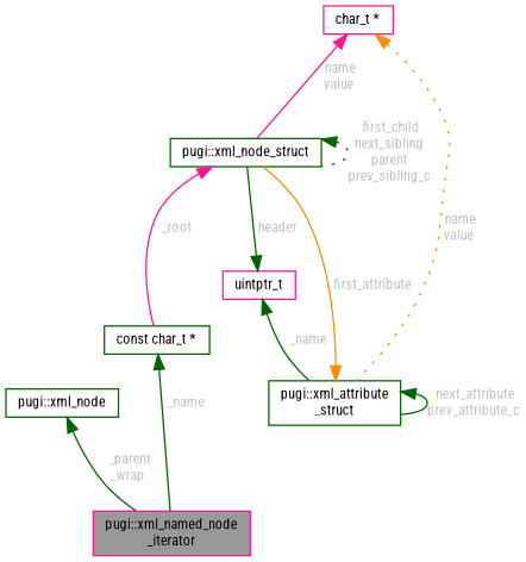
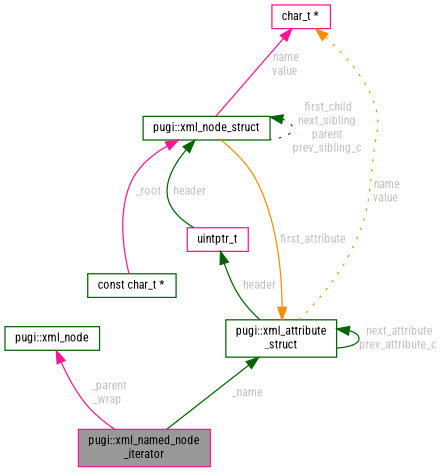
  digraph {
    fontname="Roboto Condensed"
    node [color=darkgreen fillcolor=white fontname="Roboto Condensed" fontsize=10 shape=box style=filled]
    edge [color=darkgreen dir=back fontcolor=grey fontname="Roboto Condensed" fontsize=10 labelfontname=Helvetica labelfontsize=10 style=solid]
    n1 [color=deeppink fillcolor=grey60 fontcolor=black height=0.2 label="pugi::xml_named_node\l_iterator" width=0.4]
    n2 [height=0.2 label="pugi::xml_node" width=0.4]
    n3 [height=0.2 label="pugi::xml_node_struct" width=0.4]
    n4 [height=0.2 label="const char_t *" width=0.4]
    n5 [color=deeppink height=0.2 label=uintptr_t width=0.4]
    n6 [height=0.2 label="pugi::xml_attribute\l_struct" width=0.4]
    n7 [color=deeppink height=0.2 label="char_t *" width=0.4]
-   n2 -> n1 [label=" _parent\n_wrap"]
+   n2 -> n1 [color=deeppink label=" _parent\n_wrap"]
    n3 -> n3 [label=" first_child\nnext_sibling\nparent\nprev_sibling_c" style=dotted]
    n3 -> n4 [color=deeppink label=" _root"]
-   n4 -> n1 [label=" _name"]
-   n5 -> n3 [label=" header"]
-   n5 -> n6 [label=" _name"]
+   n6 -> n1 [label=" _name"]
+   n3 -> n5 [label=" header"]
+   n5 -> n6 [label=" header"]
    n6 -> n3 [color=darkorange label=" first_attribute"]
    n6 -> n6 [label=" next_attribute\nprev_attribute_c"]
    n7 -> n3 [color=deeppink label=" name\nvalue"]
    n7 -> n6 [color=darkorange label=" name\nvalue" style=dotted]
  }
